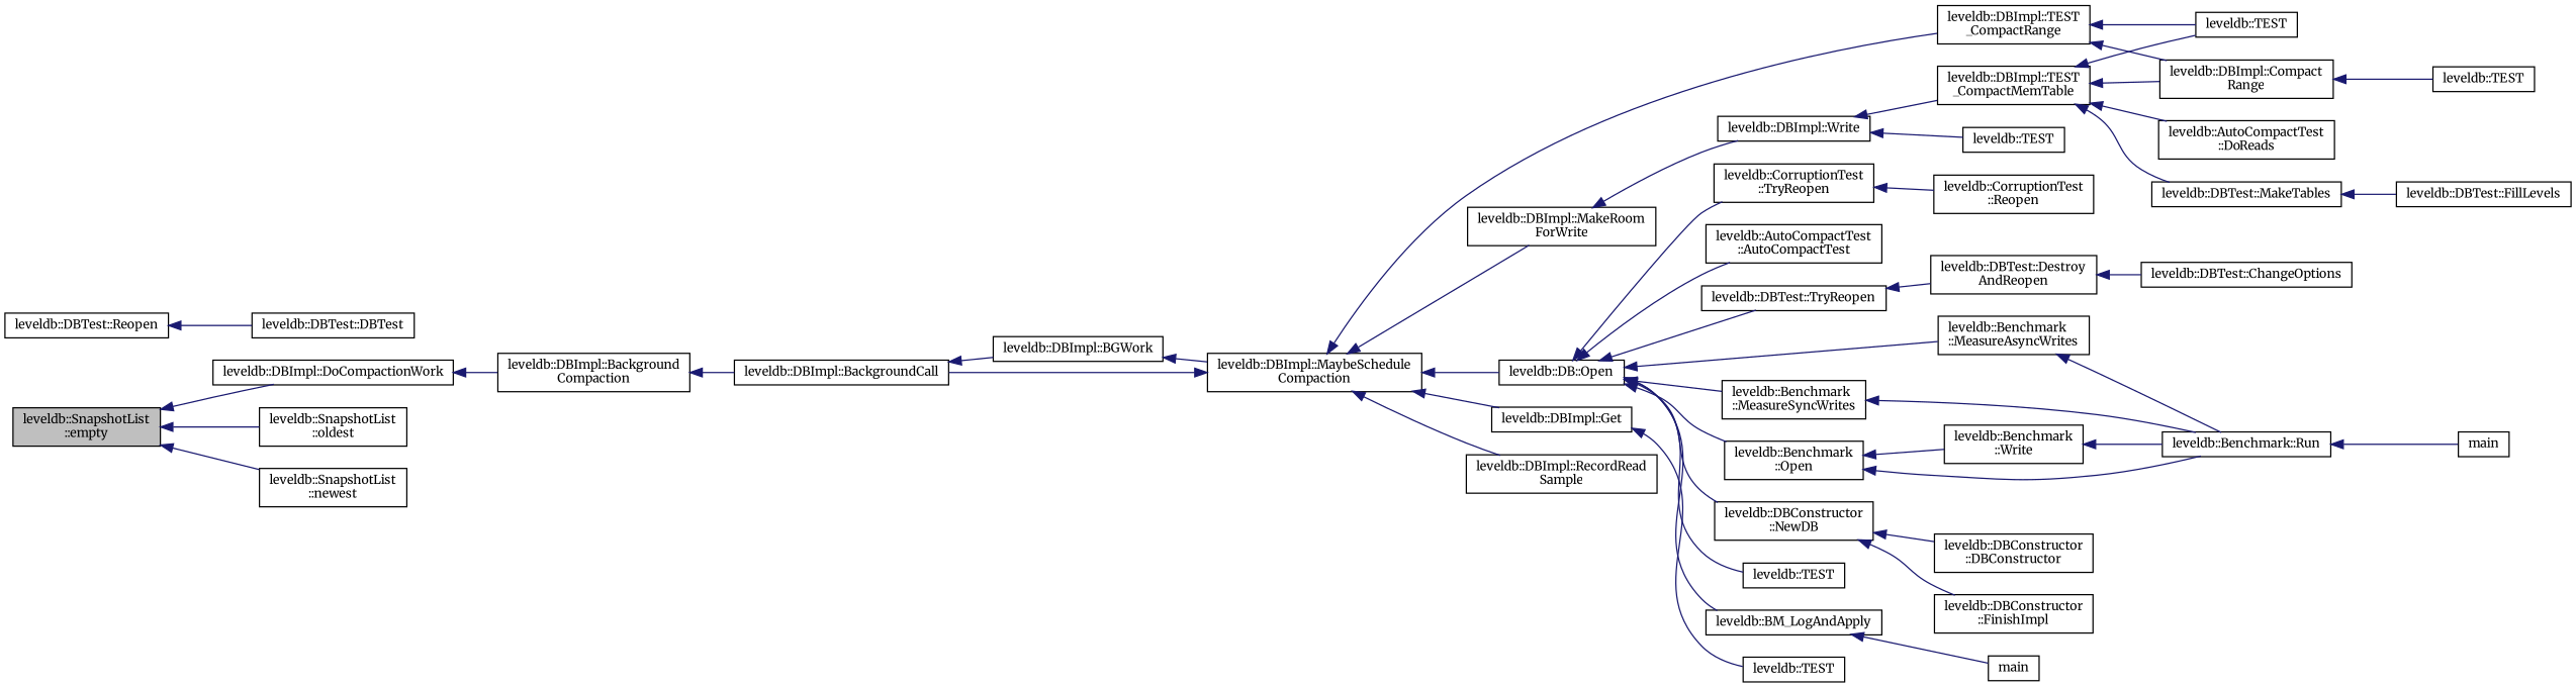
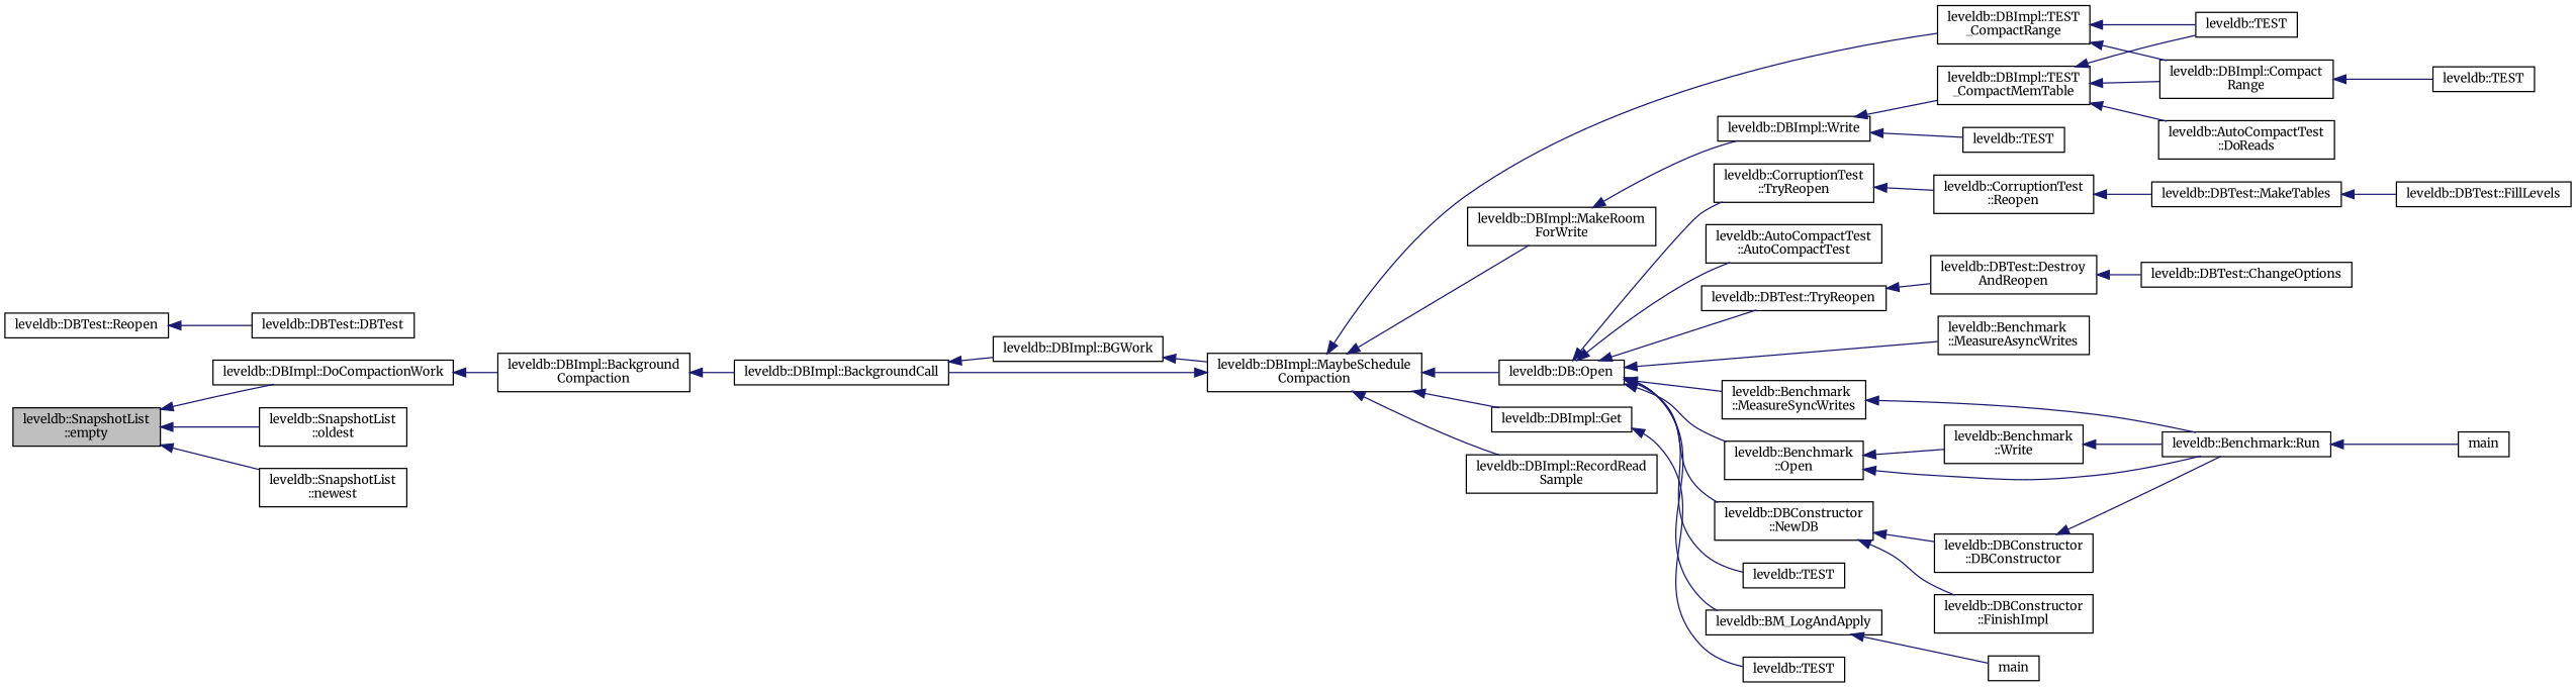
  digraph {
    fontname=Merriweather
    rankdir=LR
    node [color=black fillcolor=white fontname=Merriweather fontsize=10 shape=record style=filled]
    edge [color=midnightblue dir=back fontname=Merriweather fontsize=10 labelfontname=Helvetica labelfontsize=10 style=solid]
    n1 [fillcolor=grey75 fontcolor=black height=0.2 label="leveldb::SnapshotList\l::empty" width=0.4]
    n2 [height=0.2 label="leveldb::DBImpl::DoCompactionWork" width=0.4]
    n3 [height=0.2 label="leveldb::SnapshotList\l::oldest" width=0.4]
    n4 [height=0.2 label="leveldb::SnapshotList\l::newest" width=0.4]
    n5 [height=0.2 label="leveldb::DBImpl::Background\lCompaction" width=0.4]
    n6 [height=0.2 label="leveldb::DBImpl::BackgroundCall" width=0.4]
    n7 [height=0.2 label="leveldb::DBImpl::BGWork" width=0.4]
    n8 [height=0.2 label="leveldb::DBImpl::MaybeSchedule\lCompaction" width=0.4]
    n9 [height=0.2 label="leveldb::DBImpl::TEST\l_CompactRange" width=0.4]
    n10 [height=0.2 label="leveldb::DBImpl::Get" width=0.4]
    n11 [height=0.2 label="leveldb::DBImpl::RecordRead\lSample" width=0.4]
    n12 [height=0.2 label="leveldb::DBImpl::MakeRoom\lForWrite" width=0.4]
    n13 [height=0.2 label="leveldb::DB::Open" width=0.4]
    n14 [height=0.2 label="leveldb::TEST" width=0.4]
    n15 [height=0.2 label="leveldb::DBImpl::Compact\lRange" width=0.4]
    n16 [height=0.2 label="leveldb::TEST" width=0.4]
    n17 [height=0.2 label="leveldb::DBImpl::Write" width=0.4]
    n18 [height=0.2 label="leveldb::AutoCompactTest\l::AutoCompactTest" width=0.4]
    n19 [height=0.2 label="leveldb::CorruptionTest\l::TryReopen" width=0.4]
    n20 [height=0.2 label="leveldb::Benchmark\l::Open" width=0.4]
    n21 [height=0.2 label="leveldb::Benchmark\l::MeasureAsyncWrites" width=0.4]
    n22 [height=0.2 label="leveldb::Benchmark\l::MeasureSyncWrites" width=0.4]
    n23 [height=0.2 label="leveldb::DBTest::TryReopen" width=0.4]
    n24 [height=0.2 label="leveldb::TEST" width=0.4]
    n25 [height=0.2 label="leveldb::BM_LogAndApply" width=0.4]
    n26 [height=0.2 label="leveldb::DBConstructor\l::NewDB" width=0.4]
    n27 [height=0.2 label="leveldb::TEST" width=0.4]
    n28 [height=0.2 label="leveldb::TEST" width=0.4]
    n29 [height=0.2 label="leveldb::DBImpl::TEST\l_CompactMemTable" width=0.4]
    n30 [height=0.2 label="leveldb::AutoCompactTest\l::DoReads" width=0.4]
    n31 [height=0.2 label="leveldb::DBTest::MakeTables" width=0.4]
    n32 [height=0.2 label="leveldb::DBTest::FillLevels" width=0.4]
    n33 [height=0.2 label="leveldb::CorruptionTest\l::Reopen" width=0.4]
    n34 [height=0.2 label="leveldb::Benchmark::Run" width=0.4]
    n35 [height=0.2 label="leveldb::Benchmark\l::Write" width=0.4]
    n36 [height=0.2 label="leveldb::DBTest::Destroy\lAndReopen" width=0.4]
    n37 [height=0.2 label=main width=0.4]
    n38 [height=0.2 label="leveldb::DBConstructor\l::DBConstructor" width=0.4]
    n39 [height=0.2 label="leveldb::DBConstructor\l::FinishImpl" width=0.4]
    n40 [height=0.2 label=main width=0.4]
    n41 [height=0.2 label="leveldb::DBTest::Reopen" width=0.4]
    n42 [height=0.2 label="leveldb::DBTest::DBTest" width=0.4]
    n43 [height=0.2 label="leveldb::DBTest::ChangeOptions" width=0.4]
    n1 -> n2
    n1 -> n3
    n1 -> n4
    n2 -> n5
    n5 -> n6
    n6 -> n7
    n7 -> n8
    n8 -> n6
    n8 -> n9
    n8 -> n10
    n8 -> n11
    n8 -> n12
    n8 -> n13
    n9 -> n14
    n9 -> n15
    n10 -> n16
    n12 -> n17
    n13 -> n18
    n13 -> n19
    n13 -> n20
    n13 -> n21
    n13 -> n22
    n13 -> n23
    n13 -> n24
    n13 -> n25
    n13 -> n26
    n15 -> n27
    n17 -> n28
    n17 -> n29
    n19 -> n33
    n20 -> n34
    n20 -> n35
-   n21 -> n34
+   n38 -> n34
    n22 -> n34
    n23 -> n36
    n25 -> n37
    n26 -> n38
    n26 -> n39
    n29 -> n14
    n29 -> n15
    n29 -> n30
-   n29 -> n31
+   n33 -> n31
    n31 -> n32
    n34 -> n40
    n35 -> n34
    n36 -> n43
    n41 -> n42
  }
